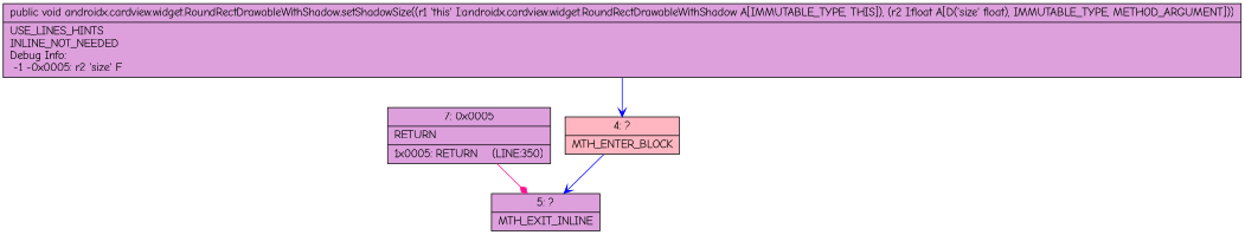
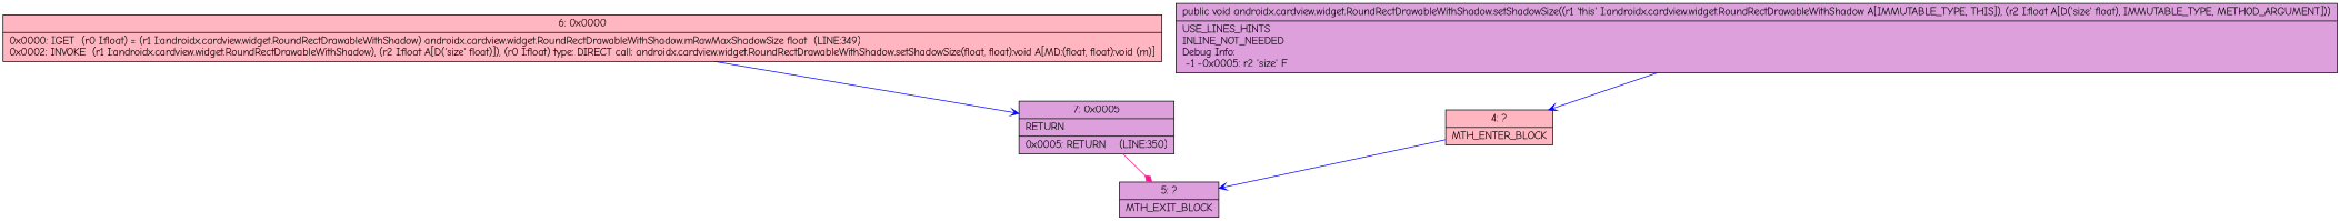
  digraph {
    fontname="Comic Neue"
    node [fillcolor=plum fontname="Comic Neue" shape=record style=filled]
    edge [arrowhead=vee color=blue fontname="Comic Neue"]
    n1 [fillcolor=lightpink label="{4\:\ ?|MTH_ENTER_BLOCK\l}"]
-   n2 [label="{5\:\ ?|MTH_EXIT_INLINE\l}"]
-   n4 [label="{7\:\ 0x0005|RETURN\l|1x0005: RETURN    (LINE:350)\l}"]
+   n2 [label="{5\:\ ?|MTH_EXIT_BLOCK\l}"]
+   n3 [fillcolor=lightpink label="{6\:\ 0x0000|0x0000: IGET  (r0 I:float) = (r1 I:androidx.cardview.widget.RoundRectDrawableWithShadow) androidx.cardview.widget.RoundRectDrawableWithShadow.mRawMaxShadowSize float  (LINE:349)\l0x0002: INVOKE  (r1 I:androidx.cardview.widget.RoundRectDrawableWithShadow), (r2 I:float A[D('size' float)]), (r0 I:float) type: DIRECT call: androidx.cardview.widget.RoundRectDrawableWithShadow.setShadowSize(float, float):void A[MD:(float, float):void (m)]\l}"]
+   n4 [label="{7\:\ 0x0005|RETURN\l|0x0005: RETURN    (LINE:350)\l}"]
    n5 [label="{public void androidx.cardview.widget.RoundRectDrawableWithShadow.setShadowSize((r1 'this' I:androidx.cardview.widget.RoundRectDrawableWithShadow A[IMMUTABLE_TYPE, THIS]), (r2 I:float A[D('size' float), IMMUTABLE_TYPE, METHOD_ARGUMENT]))  | USE_LINES_HINTS\lINLINE_NOT_NEEDED\lDebug Info:\l  \-1 \-0x0005: r2 'size' F\l}"]
    n1 -> n2
+   n3 -> n4
    n4 -> n2 [arrowhead=diamond color=deeppink]
    n5 -> n1
  }
